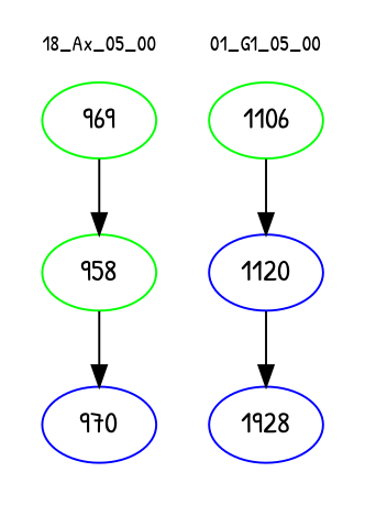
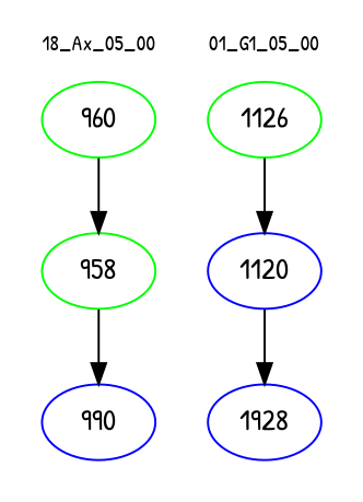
  digraph {
    fontname="Patrick Hand"
    node [color=green fontname="Patrick Hand"]
    edge [color=black fontname="Patrick Hand"]
-   n1 [label=969]
+   n1 [label=960]
    n2 [label=958]
-   n3 [color=blue label=970]
-   n4 [label=1106]
+   n3 [color=blue label=990]
+   n4 [label=1126]
    n5 [color=blue label=1120]
    n6 [color=blue label=1928]
    subgraph cluster_1 {
      color=white
      fontsize=10
      label="18_Ax_05_00"
      n1
      n2
      n3
    }
    subgraph cluster_2 {
      color=white
      fontsize=10
      label="01_G1_05_00"
      n4
      n5
      n6
    }
    n1 -> n2
    n2 -> n3
    n4 -> n5
    n5 -> n6
  }
